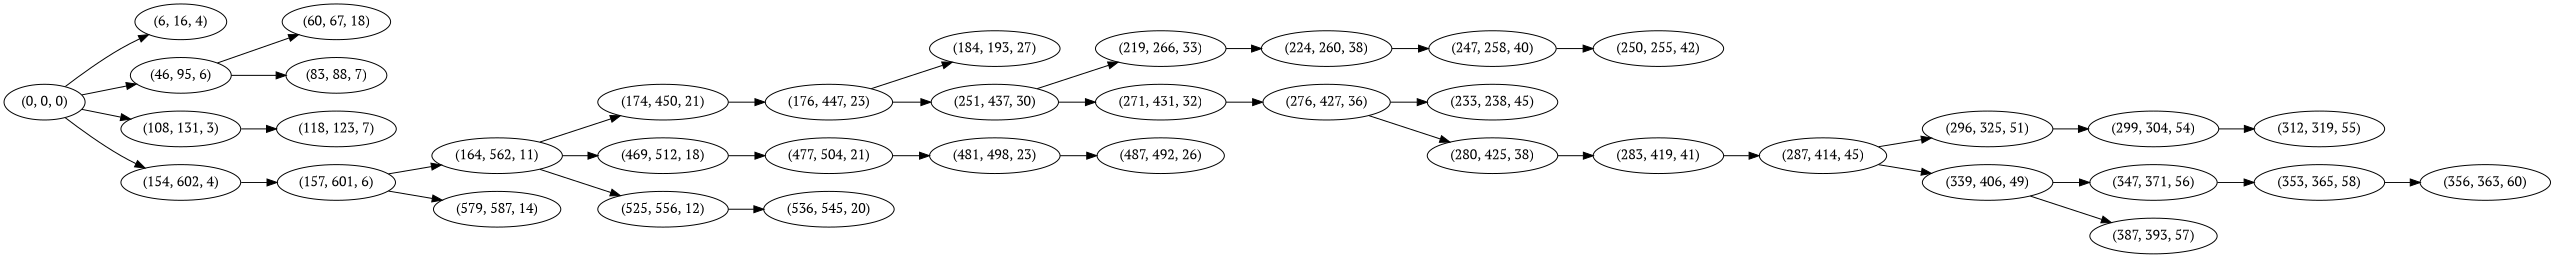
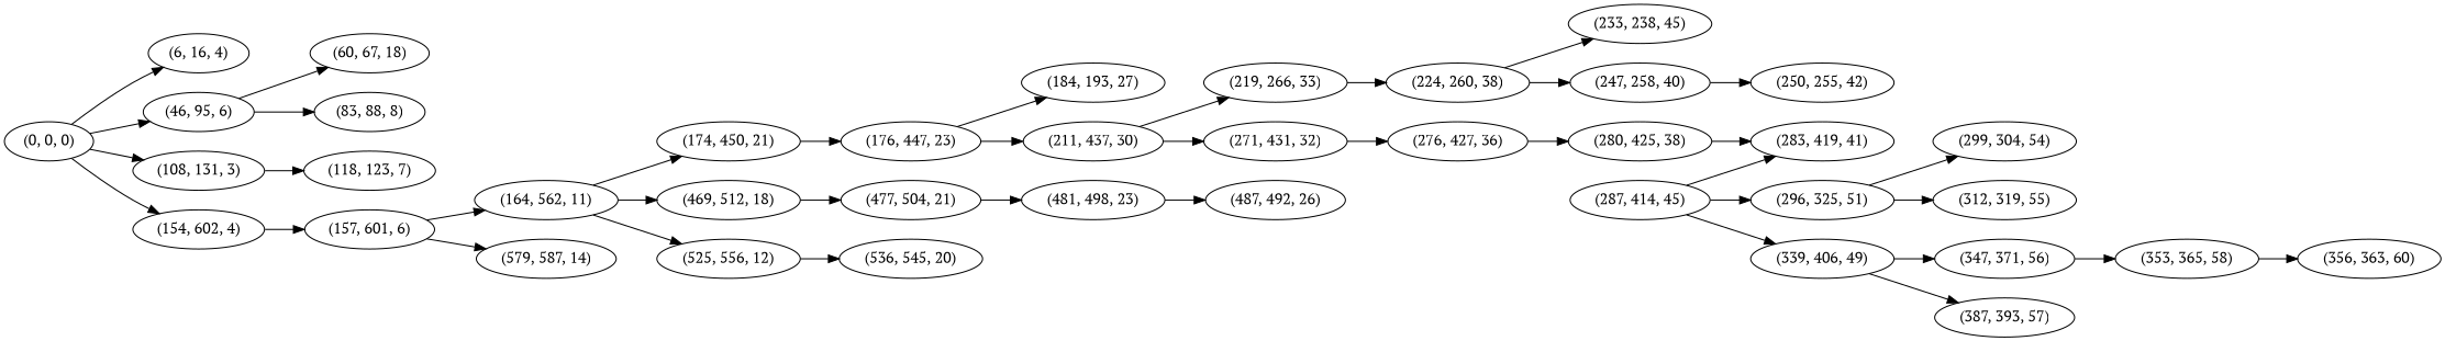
  digraph {
    fontname="PT Serif"
    rankdir=LR
    node [fontname="PT Serif"]
    edge [fontname="PT Serif"]
    "(0, 0, 0)"
    "(6, 16, 4)"
    "(46, 95, 6)"
    "(108, 131, 3)"
    n5 [label="(154, 602, 4)"]
    "(60, 67, 18)"
-   "(83, 88, 8)" [label="(83, 88, 7)"]
+   "(83, 88, 8)"
    "(118, 123, 7)"
    "(157, 601, 6)"
    "(164, 562, 11)"
    "(579, 587, 14)"
    "(174, 450, 21)"
    "(469, 512, 18)"
    "(525, 556, 12)"
    "(176, 447, 23)"
    "(477, 504, 21)"
    "(536, 545, 20)"
    "(184, 193, 27)"
-   "(211, 437, 30)" [label="(251, 437, 30)"]
+   "(211, 437, 30)"
    "(219, 266, 33)"
    "(271, 431, 32)"
    "(224, 260, 38)"
    "(276, 427, 36)"
    "(233, 238, 45)"
    "(247, 258, 40)"
    "(250, 255, 42)"
    "(280, 425, 38)"
    "(283, 419, 41)"
    "(287, 414, 45)"
    "(296, 325, 51)"
    "(339, 406, 49)"
    "(299, 304, 54)"
    "(312, 319, 55)"
    "(347, 371, 56)"
    "(387, 393, 57)"
    n36 [label="(353, 365, 58)"]
    "(356, 363, 60)"
    "(481, 498, 23)"
    "(487, 492, 26)"
    "(0, 0, 0)" -> "(6, 16, 4)"
    "(0, 0, 0)" -> "(46, 95, 6)"
    "(0, 0, 0)" -> "(108, 131, 3)"
    "(0, 0, 0)" -> n5
    "(46, 95, 6)" -> "(60, 67, 18)"
    "(46, 95, 6)" -> "(83, 88, 8)"
    "(108, 131, 3)" -> "(118, 123, 7)"
    n5 -> "(157, 601, 6)"
    "(157, 601, 6)" -> "(164, 562, 11)"
    "(157, 601, 6)" -> "(579, 587, 14)"
    "(164, 562, 11)" -> "(174, 450, 21)"
    "(164, 562, 11)" -> "(469, 512, 18)"
    "(164, 562, 11)" -> "(525, 556, 12)"
    "(174, 450, 21)" -> "(176, 447, 23)"
    "(469, 512, 18)" -> "(477, 504, 21)"
    "(525, 556, 12)" -> "(536, 545, 20)"
    "(176, 447, 23)" -> "(184, 193, 27)"
    "(176, 447, 23)" -> "(211, 437, 30)"
    "(477, 504, 21)" -> "(481, 498, 23)"
    "(211, 437, 30)" -> "(219, 266, 33)"
    "(211, 437, 30)" -> "(271, 431, 32)"
    "(219, 266, 33)" -> "(224, 260, 38)"
    "(271, 431, 32)" -> "(276, 427, 36)"
-   "(276, 427, 36)" -> "(233, 238, 45)"
+   "(224, 260, 38)" -> "(233, 238, 45)"
    "(224, 260, 38)" -> "(247, 258, 40)"
    "(276, 427, 36)" -> "(280, 425, 38)"
    "(247, 258, 40)" -> "(250, 255, 42)"
    "(280, 425, 38)" -> "(283, 419, 41)"
-   "(283, 419, 41)" -> "(287, 414, 45)"
+   "(287, 414, 45)" -> "(283, 419, 41)"
    "(287, 414, 45)" -> "(296, 325, 51)"
    "(287, 414, 45)" -> "(339, 406, 49)"
    "(296, 325, 51)" -> "(299, 304, 54)"
-   "(299, 304, 54)" -> "(312, 319, 55)"
+   "(296, 325, 51)" -> "(312, 319, 55)"
    "(339, 406, 49)" -> "(347, 371, 56)"
    "(339, 406, 49)" -> "(387, 393, 57)"
    "(347, 371, 56)" -> n36
    n36 -> "(356, 363, 60)"
    "(481, 498, 23)" -> "(487, 492, 26)"
  }
